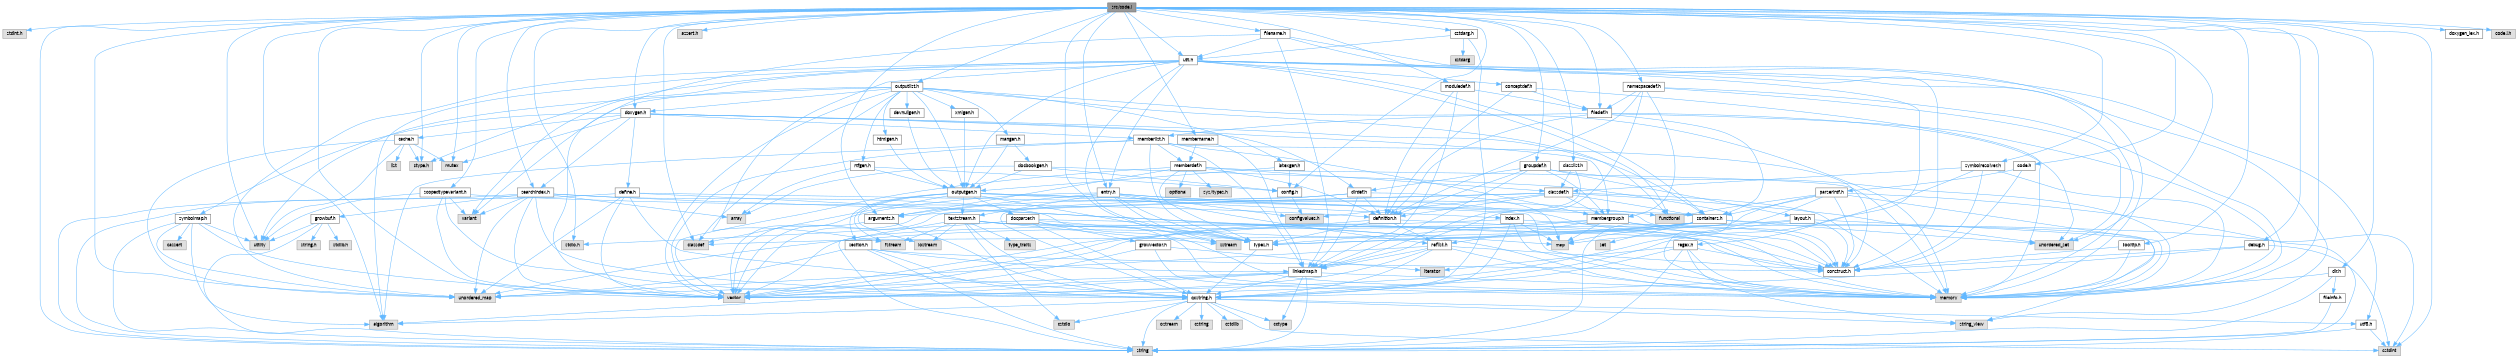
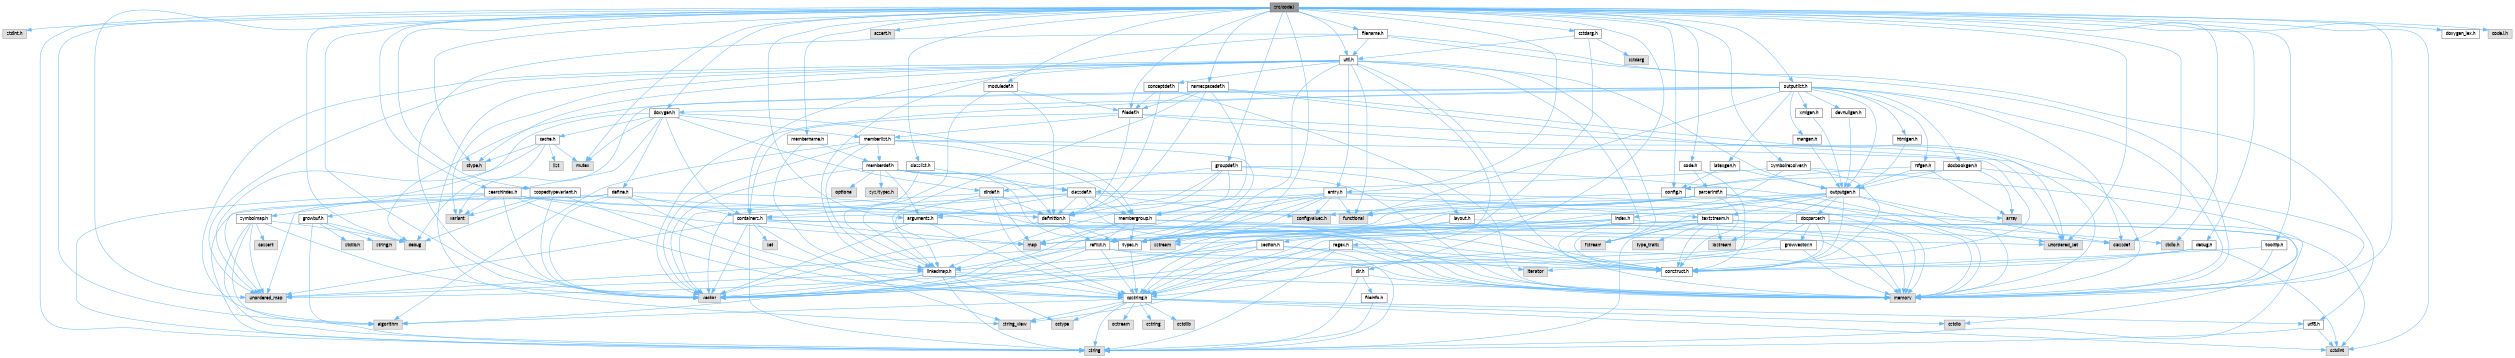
  digraph {
    fontname=Lato
    node [color=grey40 fillcolor=white fontname=Lato fontsize=10 shape=box style=filled]
    edge [color=steelblue1 fontname=Lato fontsize=10 labelfontname=Helvetica labelfontsize=10 style=solid]
    n1 [color=gray40 fillcolor=grey60 fontcolor=black height=0.2 label="src/code.l" width=0.4]
    n2 [color=grey60 fillcolor="#E0E0E0" height=0.2 label="stdint.h" width=0.4]
-   n3 [color=grey60 fillcolor="#E0E0E0" height=0.2 label=utility width=0.4]
+   n3 [color=grey60 fillcolor="#E0E0E0" height=0.2 label=debug width=0.4]
    n4 [color=grey60 fillcolor="#E0E0E0" height=0.2 label=memory width=0.4]
    n5 [color=grey60 fillcolor="#E0E0E0" height=0.2 label=algorithm width=0.4]
    n6 [color=grey60 fillcolor="#E0E0E0" height=0.2 label=unordered_map width=0.4]
    n7 [color=grey60 fillcolor="#E0E0E0" height=0.2 label=unordered_set width=0.4]
    n8 [color=grey60 fillcolor="#E0E0E0" height=0.2 label=classdef width=0.4]
    n9 [color=grey60 fillcolor="#E0E0E0" height=0.2 label=vector width=0.4]
    n10 [color=grey60 fillcolor="#E0E0E0" height=0.2 label=string width=0.4]
    n11 [color=grey60 fillcolor="#E0E0E0" height=0.2 label=mutex width=0.4]
    n12 [color=grey60 fillcolor="#E0E0E0" height=0.2 label=sstream width=0.4]
    n13 [color=grey60 fillcolor="#E0E0E0" height=0.2 label=cstdint width=0.4]
    n14 [color=grey60 fillcolor="#E0E0E0" height=0.2 label="stdio.h" width=0.4]
    n15 [color=grey60 fillcolor="#E0E0E0" height=0.2 label="assert.h" width=0.4]
    n16 [color=grey60 fillcolor="#E0E0E0" height=0.2 label="ctype.h" width=0.4]
    n17 [height=0.2 label="code.h" width=0.4]
    n18 [height=0.2 label="entry.h" width=0.4]
    n19 [height=0.2 label="arguments.h" width=0.4]
    n20 [height=0.2 label="doxygen.h" width=0.4]
    n21 [height=0.2 label="searchindex.h" width=0.4]
    n22 [height=0.2 label="cstdarg.h" width=0.4]
    n23 [height=0.2 label="util.h" width=0.4]
    n24 [height=0.2 label="filedef.h" width=0.4]
    n25 [height=0.2 label="outputlist.h" width=0.4]
    n26 [height=0.2 label="config.h" width=0.4]
    n27 [height=0.2 label="membername.h" width=0.4]
    n28 [height=0.2 label="groupdef.h" width=0.4]
    n29 [height=0.2 label="classlist.h" width=0.4]
    n30 [height=0.2 label="filename.h" width=0.4]
    n31 [height=0.2 label="namespacedef.h" width=0.4]
    n32 [height=0.2 label="tooltip.h" width=0.4]
    n33 [height=0.2 label="scopedtypevariant.h" width=0.4]
    n34 [height=0.2 label="symbolresolver.h" width=0.4]
    n35 [height=0.2 label="dir.h" width=0.4]
    n36 [height=0.2 label="debug.h" width=0.4]
    n37 [height=0.2 label="moduledef.h" width=0.4]
    n38 [height=0.2 label="doxygen_lex.h" width=0.4]
    n39 [color=grey60 fillcolor="#E0E0E0" height=0.2 label="code.l.h" width=0.4]
    n40 [height=0.2 label="parserintf.h" width=0.4]
    n41 [height=0.2 label="construct.h" width=0.4]
    n42 [color=grey60 fillcolor="#E0E0E0" height=0.2 label=functional width=0.4]
    n43 [height=0.2 label="types.h" width=0.4]
    n44 [height=0.2 label="reflist.h" width=0.4]
    n45 [height=0.2 label="textstream.h" width=0.4]
    n46 [color=grey60 fillcolor="#E0E0E0" height=0.2 label="configvalues.h" width=0.4]
    n47 [height=0.2 label="qcstring.h" width=0.4]
    n48 [height=0.2 label="containers.h" width=0.4]
    n49 [height=0.2 label="membergroup.h" width=0.4]
    n50 [height=0.2 label="dirdef.h" width=0.4]
    n51 [height=0.2 label="memberlist.h" width=0.4]
    n52 [height=0.2 label="define.h" width=0.4]
    n53 [height=0.2 label="cache.h" width=0.4]
    n54 [height=0.2 label="symbolmap.h" width=0.4]
    n55 [color=grey60 fillcolor="#E0E0E0" height=0.2 label=map width=0.4]
    n56 [color=grey60 fillcolor="#E0E0E0" height=0.2 label=array width=0.4]
    n57 [color=grey60 fillcolor="#E0E0E0" height=0.2 label=variant width=0.4]
    n58 [height=0.2 label="growbuf.h" width=0.4]
    n59 [color=grey60 fillcolor="#E0E0E0" height=0.2 label=cstdarg width=0.4]
    n60 [color=grey60 fillcolor="#E0E0E0" height=0.2 label=string_view width=0.4]
    n61 [color=grey60 fillcolor="#E0E0E0" height=0.2 label=fstream width=0.4]
    n62 [height=0.2 label="outputgen.h" width=0.4]
    n63 [height=0.2 label="regex.h" width=0.4]
    n64 [height=0.2 label="conceptdef.h" width=0.4]
    n65 [height=0.2 label="definition.h" width=0.4]
    n66 [height=0.2 label="htmlgen.h" width=0.4]
    n67 [height=0.2 label="latexgen.h" width=0.4]
    n68 [height=0.2 label="rtfgen.h" width=0.4]
    n69 [height=0.2 label="mangen.h" width=0.4]
    n70 [height=0.2 label="docbookgen.h" width=0.4]
    n71 [height=0.2 label="xmlgen.h" width=0.4]
    n72 [height=0.2 label="devnullgen.h" width=0.4]
    n73 [height=0.2 label="linkedmap.h" width=0.4]
    n74 [height=0.2 label="memberdef.h" width=0.4]
    n75 [height=0.2 label="layout.h" width=0.4]
    n76 [height=0.2 label="classdef.h" width=0.4]
    n77 [height=0.2 label="utf8.h" width=0.4]
    n78 [height=0.2 label="fileinfo.h" width=0.4]
    n79 [color=grey60 fillcolor="#E0E0E0" height=0.2 label=set width=0.4]
    n80 [color=grey60 fillcolor="#E0E0E0" height=0.2 label=cctype width=0.4]
    n81 [color=grey60 fillcolor="#E0E0E0" height=0.2 label=cstring width=0.4]
    n82 [color=grey60 fillcolor="#E0E0E0" height=0.2 label=cstdio width=0.4]
    n83 [color=grey60 fillcolor="#E0E0E0" height=0.2 label=cstdlib width=0.4]
    n84 [color=grey60 fillcolor="#E0E0E0" height=0.2 label=ostream width=0.4]
    n85 [color=grey60 fillcolor="#E0E0E0" height=0.2 label=iostream width=0.4]
    n86 [color=grey60 fillcolor="#E0E0E0" height=0.2 label=type_traits width=0.4]
    n87 [color=grey60 fillcolor="#E0E0E0" height=0.2 label=list width=0.4]
    n88 [color=grey60 fillcolor="#E0E0E0" height=0.2 label=cassert width=0.4]
    n89 [color=grey60 fillcolor="#E0E0E0" height=0.2 label=optional width=0.4]
    n90 [color=grey60 fillcolor="#E0E0E0" height=0.2 label="sys/types.h" width=0.4]
    n91 [color=grey60 fillcolor="#E0E0E0" height=0.2 label="stdlib.h" width=0.4]
    n92 [color=grey60 fillcolor="#E0E0E0" height=0.2 label="string.h" width=0.4]
    n93 [height=0.2 label="docparser.h" width=0.4]
    n94 [height=0.2 label="growvector.h" width=0.4]
    n95 [height=0.2 label="index.h" width=0.4]
    n96 [height=0.2 label="section.h" width=0.4]
    n97 [color=grey60 fillcolor="#E0E0E0" height=0.2 label=iterator width=0.4]
    n1 -> n2
    n1 -> n3
    n1 -> n4
    n1 -> n5
    n1 -> n6
    n1 -> n7
    n1 -> n8
    n1 -> n9
    n1 -> n10
    n1 -> n11
    n1 -> n12
    n1 -> n13
    n1 -> n14
    n1 -> n15
    n1 -> n16
    n1 -> n17
    n1 -> n18
    n1 -> n19
    n1 -> n20
    n1 -> n21
    n1 -> n22
    n1 -> n23
    n1 -> n24
    n1 -> n25
    n1 -> n26
    n1 -> n27
    n1 -> n28
    n1 -> n29
    n1 -> n30
    n1 -> n31
    n1 -> n32
    n1 -> n33
    n1 -> n34
    n1 -> n35
    n1 -> n36
    n1 -> n37
    n1 -> n38
    n1 -> n39
    n17 -> n40
    n17 -> n41
    n18 -> n4
    n18 -> n9
    n18 -> n12
    n18 -> n19
    n18 -> n42
    n18 -> n43
    n18 -> n44
    n18 -> n45
    n18 -> n46
    n19 -> n9
    n19 -> n47
    n20 -> n11
    n20 -> n21
    n20 -> n48
    n20 -> n49
    n20 -> n50
    n20 -> n51
    n20 -> n52
    n20 -> n53
    n20 -> n54
    n21 -> n4
    n21 -> n6
    n21 -> n9
    n21 -> n10
    n21 -> n47
    n21 -> n55
    n21 -> n56
    n21 -> n57
    n21 -> n58
    n22 -> n23
    n22 -> n47
    n22 -> n59
    n23 -> n4
    n23 -> n5
    n23 -> n6
    n23 -> n16
    n23 -> n18
    n23 -> n41
    n23 -> n42
    n23 -> n43
    n23 -> n48
    n23 -> n57
    n23 -> n60
    n23 -> n61
    n23 -> n62
    n23 -> n63
    n23 -> n64
    n24 -> n4
    n24 -> n7
    n24 -> n48
    n24 -> n51
    n24 -> n65
    n25 -> n3
    n25 -> n4
    n25 -> n8
    n25 -> n9
    n25 -> n20
    n25 -> n42
    n25 -> n57
    n25 -> n62
    n25 -> n66
    n25 -> n67
    n25 -> n68
    n25 -> n69
-   n69 -> n70
+   n25 -> n70
    n25 -> n71
    n25 -> n72
    n26 -> n46
    n27 -> n73
    n27 -> n74
    n28 -> n4
    n28 -> n49
    n28 -> n50
    n28 -> n65
    n28 -> n73
    n28 -> n75
    n29 -> n73
    n29 -> n76
    n30 -> n4
    n30 -> n9
    n30 -> n23
    n30 -> n73
    n30 -> n77
    n31 -> n4
    n31 -> n7
    n31 -> n24
    n31 -> n49
    n31 -> n65
    n31 -> n73
    n32 -> n4
    n32 -> n41
    n33 -> n3
    n33 -> n9
    n33 -> n47
    n33 -> n57
    n33 -> n65
    n34 -> n4
    n34 -> n41
    n34 -> n47
    n34 -> n76
    n35 -> n4
    n35 -> n10
    n35 -> n78
    n36 -> n13
    n36 -> n41
    n36 -> n47
    n37 -> n24
    n37 -> n65
    n37 -> n73
    n40 -> n4
    n40 -> n10
    n40 -> n41
    n40 -> n42
    n40 -> n43
    n40 -> n48
    n40 -> n55
    n43 -> n47
    n44 -> n4
    n44 -> n6
    n44 -> n9
    n44 -> n41
    n44 -> n47
    n44 -> n73
    n45 -> n10
    n45 -> n12
    n45 -> n13
    n45 -> n41
    n45 -> n47
    n45 -> n61
    n45 -> n82
    n45 -> n85
    n45 -> n86
    n47 -> n5
    n47 -> n10
    n47 -> n13
    n47 -> n60
    n47 -> n77
    n47 -> n80
    n47 -> n81
    n47 -> n82
    n47 -> n83
    n47 -> n84
    n48 -> n6
    n48 -> n7
    n48 -> n8
    n48 -> n9
    n48 -> n10
    n48 -> n55
    n48 -> n60
    n48 -> n79
    n49 -> n4
    n49 -> n9
    n49 -> n41
    n49 -> n43
    n49 -> n44
    n49 -> n55
    n50 -> n9
    n50 -> n47
    n50 -> n55
    n50 -> n65
    n50 -> n73
    n51 -> n5
    n51 -> n9
    n51 -> n41
    n51 -> n43
    n51 -> n49
    n51 -> n73
    n51 -> n74
    n52 -> n4
    n52 -> n6
    n52 -> n9
    n52 -> n10
    n52 -> n47
    n52 -> n48
    n53 -> n3
    n53 -> n6
    n53 -> n11
    n53 -> n16
    n53 -> n87
    n54 -> n3
    n54 -> n5
    n54 -> n6
    n54 -> n9
    n54 -> n10
    n54 -> n88
    n58 -> n3
    n58 -> n10
    n58 -> n91
    n58 -> n92
    n62 -> n4
    n62 -> n8
    n62 -> n41
    n62 -> n43
    n62 -> n45
    n62 -> n61
    n62 -> n85
    n62 -> n93
    n62 -> n95
    n62 -> n96
    n63 -> n4
    n63 -> n9
    n63 -> n10
    n63 -> n41
    n63 -> n60
    n63 -> n97
    n64 -> n4
    n64 -> n24
    n64 -> n65
    n65 -> n9
    n65 -> n41
    n65 -> n43
    n65 -> n44
    n66 -> n62
    n67 -> n26
    n67 -> n62
    n68 -> n26
    n68 -> n56
    n68 -> n62
    n69 -> n62
    n70 -> n4
    n70 -> n26
    n70 -> n56
    n70 -> n62
    n71 -> n62
    n72 -> n62
    n73 -> n4
    n73 -> n5
    n73 -> n6
    n73 -> n9
    n73 -> n10
    n73 -> n47
    n73 -> n80
    n74 -> n4
    n74 -> n9
    n74 -> n19
    n74 -> n43
    n74 -> n65
    n74 -> n76
    n74 -> n89
    n74 -> n90
    n75 -> n4
    n75 -> n9
    n75 -> n41
    n75 -> n43
    n76 -> n4
    n76 -> n7
    n76 -> n9
    n76 -> n19
    n76 -> n46
    n76 -> n48
    n76 -> n49
    n76 -> n65
    n77 -> n10
    n77 -> n13
    n78 -> n10
    n93 -> n4
    n93 -> n14
    n93 -> n41
    n93 -> n43
    n93 -> n47
    n93 -> n94
    n94 -> n4
    n94 -> n9
    n94 -> n97
    n95 -> n4
    n95 -> n9
    n95 -> n41
    n95 -> n47
    n95 -> n55
    n96 -> n6
    n96 -> n10
    n96 -> n41
    n96 -> n47
    n96 -> n73
  }
